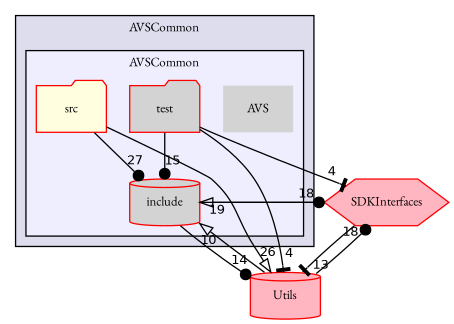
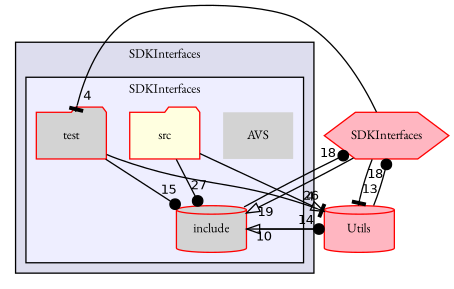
  digraph {
    compound=true
    fontname="EB Garamond"
    node [fontname="EB Garamond" fontsize=10 shape=cylinder style=filled fillcolor=lightgrey color=red]
    edge [headlabel=18 labeldistance=1.5 labelfontname=Helvetica labelfontsize=10 arrowhead=dot fontname="EB Garamond"]
    n1 [label=AVS shape=plaintext color=""]
    n2 [label=include]
    n3 [fillcolor=lightyellow label=src shape=folder]
    n4 [label=test shape=folder]
    n5 [fillcolor=lightpink label=SDKInterfaces shape=hexagon]
    n6 [fillcolor=lightpink label=Utils]
    subgraph cluster_1 {
      bgcolor="#ddddee"
      fontsize=10
-     label=AVSCommon
+     label=SDKInterfaces
      pencolor=black
      subgraph cluster_2 {
        bgcolor="#eeeeff"
        fontsize=10
        pencolor=black
        n1
        n2
        n3
        n4
      }
    }
    n2 -> n5
    n2 -> n6 [headlabel=14]
    n3 -> n2 [headlabel=27]
    n3 -> n6 [headlabel=26 arrowhead=onormal]
    n4 -> n2 [headlabel=15]
-   n4 -> n5 [headlabel=4 arrowhead=tee]
+   n5 -> n4 [headlabel=4 arrowhead=tee]
    n4 -> n6 [headlabel=4 arrowhead=tee]
    n5 -> n2 [headlabel=19 arrowhead=onormal]
    n5 -> n6 [headlabel=13 arrowhead=tee]
    n6 -> n2 [headlabel=10 arrowhead=onormal]
    n6 -> n5
  }
